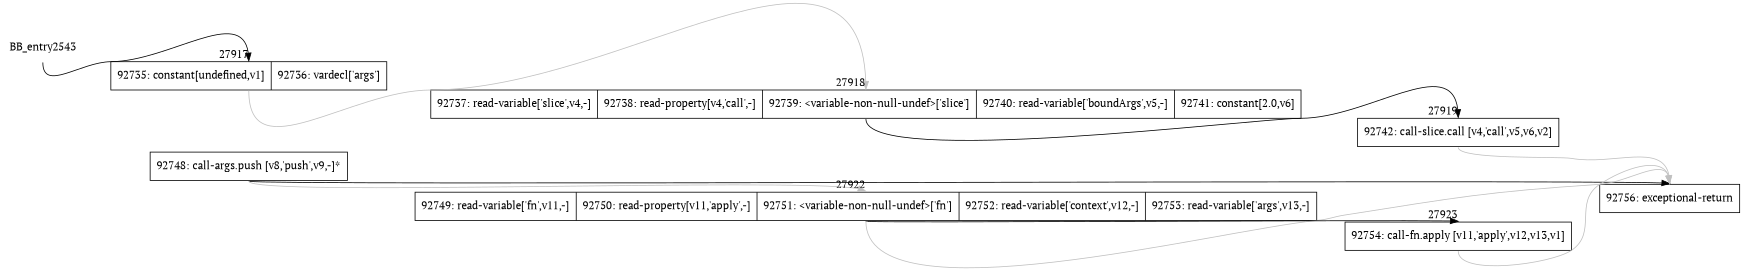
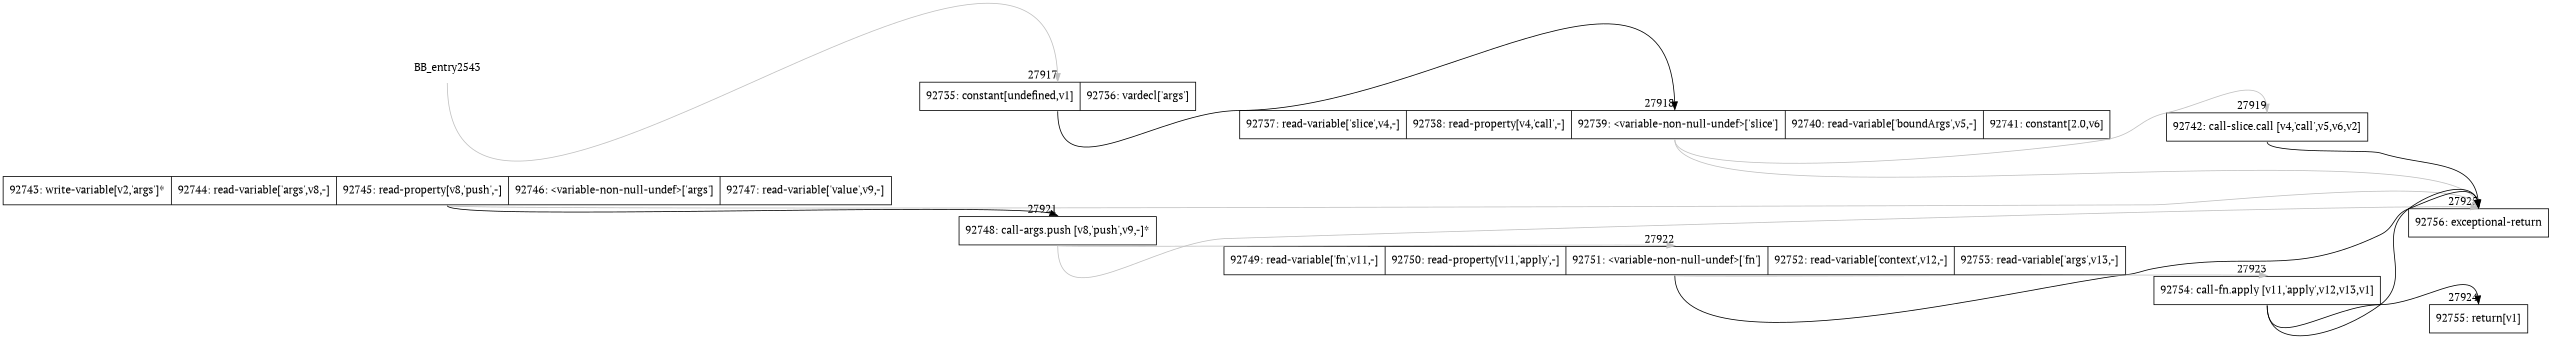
  digraph {
    fontname="PT Serif"
    rankdir=LR
    node [fontname="PT Serif" shape=record]
    edge [fontname="PT Serif" headport=n tailport=s color=gray]
    n1 [label=BB_entry2543 shape=none]
    n2 [label="{92735: constant[undefined,v1]|92736: vardecl['args']}"]
    n3 [label="{92737: read-variable['slice',v4,-]|92738: read-property[v4,'call',-]|92739: \<variable-non-null-undef\>['slice']|92740: read-variable['boundArgs',v5,-]|92741: constant[2.0,v6]}"]
    n4 [label="{92742: call-slice.call [v4,'call',v5,v6,v2]}"]
    n5 [label="{92756: exceptional-return}"]
+   n6 [label="{92743: write-variable[v2,'args']*|92744: read-variable['args',v8,-]|92745: read-property[v8,'push',-]|92746: \<variable-non-null-undef\>['args']|92747: read-variable['value',v9,-]}"]
    n7 [label="{92748: call-args.push [v8,'push',v9,-]*}"]
    n8 [label="{92749: read-variable['fn',v11,-]|92750: read-property[v11,'apply',-]|92751: \<variable-non-null-undef\>['fn']|92752: read-variable['context',v12,-]|92753: read-variable['args',v13,-]}"]
    n9 [label="{92754: call-fn.apply [v11,'apply',v12,v13,v1]}"]
-   n1 -> n2 [headlabel="    27917" color=""]
-   n2 -> n3 [headlabel="      27918"]
-   n3 -> n4 [headlabel="      27919" color=""]
-   n4 -> n5
-   n7 -> n5 [color=black]
+   n10 [label="{92755: return[v1]}"]
+   n1 -> n2 [headlabel="    27917"]
+   n2 -> n3 [headlabel="      27918" color=""]
+   n3 -> n4 [headlabel="      27919"]
+   n3 -> n5 [headlabel="      27925"]
+   n4 -> n5 [color=black]
+   n6 -> n5
+   n6 -> n7 [headlabel="      27921" color=""]
+   n7 -> n5
    n7 -> n8 [headlabel="      27922"]
-   n8 -> n5
-   n8 -> n9 [headlabel="      27923" color=""]
-   n9 -> n5
+   n8 -> n5 [color=black]
+   n8 -> n9 [headlabel="      27923"]
+   n9 -> n5 [color=black]
+   n9 -> n10 [headlabel="      27924" color=""]
  }
